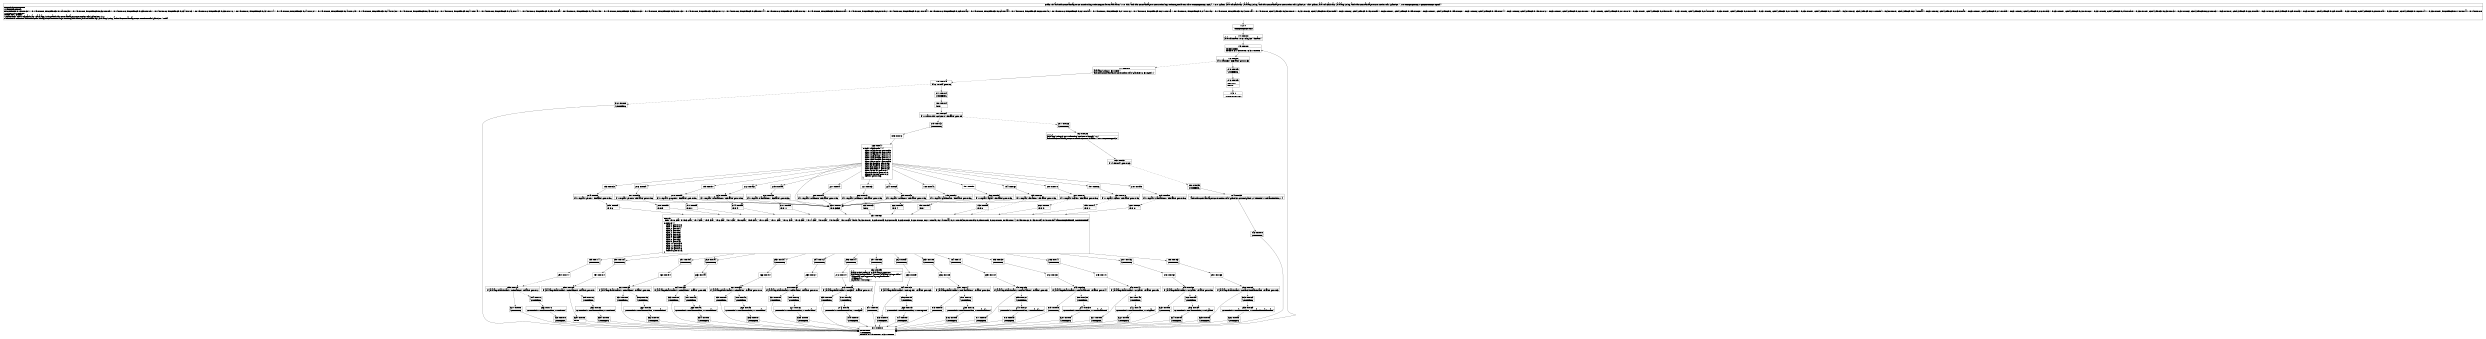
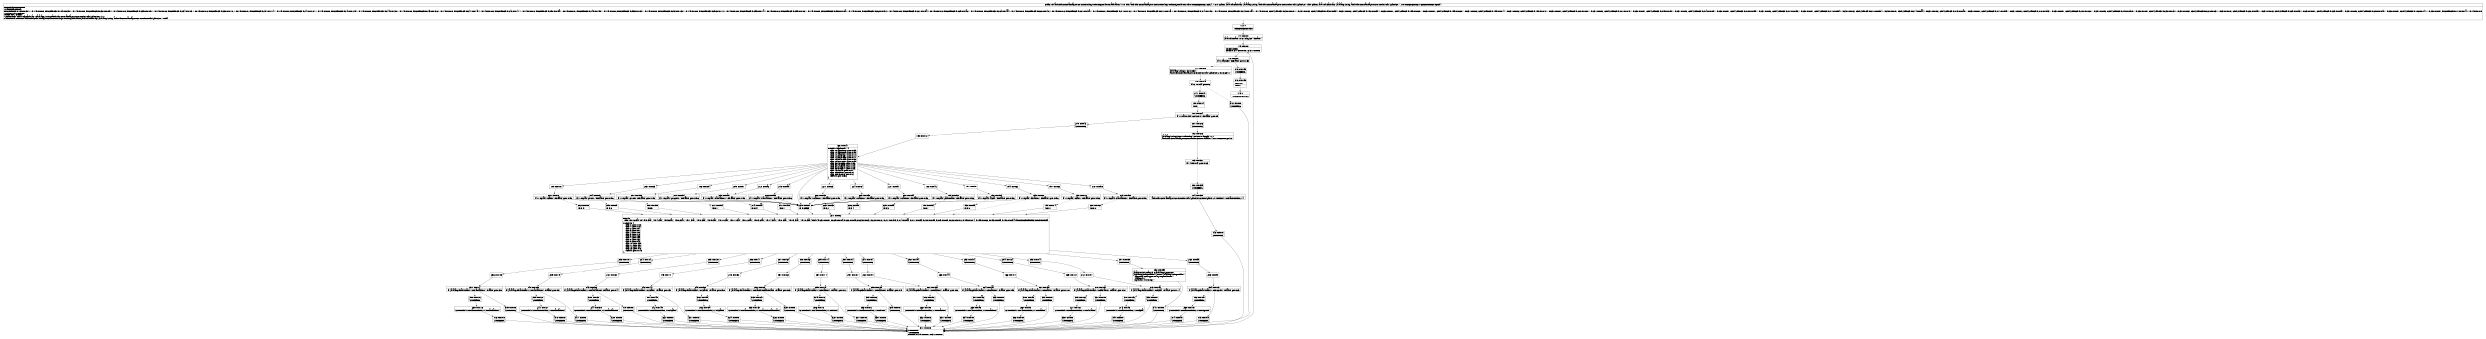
  digraph {
    node [shape=record]
    n1 [label="{172\:\ ?|MTH_ENTER_BLOCK\l}"]
    n2 [label="{174\:\ 0x0000|java.util.Iterator r0 = r8.keySet().iterator()\l}"]
    n3 [label="{175\:\ 0x0008|LOOP_START\lLOOP:0: B:175:0x0008\-\>B:311:0x0008\l}"]
    n4 [label="{176\:\ 0x000c|if (r0.hasNext() == false) goto L165\l}"]
    n5 [label="{177\:\ 0x000e|java.lang.String r1 = r0.next()\landroidx.constraintlayout.core.motion.utils.SplineSet r2 = r8.get(r1)\l}"]
    n6 [label="{278\:\ 0x01e5|SYNTHETIC\l}"]
    n7 [label="{178\:\ 0x001a|if (r2 != null) goto L6\l}"]
    n8 [label="{276\:\ 0x01e5|RETURN\l|return\l}"]
    n9 [label="{277\:\ 0x001d|SYNTHETIC\l}"]
    n10 [label="{312\:\ 0x0008|SYNTHETIC\l}"]
    n11 [label="{180\:\ 0x001d|r5 = 1\l}"]
    n12 [label="{311\:\ 0x0008|LOOP_END\lSYNTHETIC\lLOOP:0: B:175:0x0008\-\>B:311:0x0008\l}"]
    n13 [label="{181\:\ 0x0024|if (r1.startsWith(\"CUSTOM\") == false) goto L9\l}"]
    n14 [label="{279\:\ 0x0042|SYNTHETIC\l}"]
    n15 [label="{281\:\ 0x0026|SYNTHETIC\l}"]
    n16 [label="{185\:\ 0x0042}"]
    n17 [label="{182\:\ 0x0026|java.lang.String r3 = r1.substring(\"CUSTOM\".length() + 1)\landroidx.constraintlayout.core.motion.CustomVariable r4 = r7.mCustom.get(r3)\l}"]
    n18 [label="{186\:\ 0x0047|switch(r1.hashCode()) \{\l    case \-1249320806: goto L153;\l    case \-1249320805: goto L150;\l    case \-1249320804: goto L147;\l    case \-1225497657: goto L144;\l    case \-1225497656: goto L141;\l    case \-1225497655: goto L138;\l    case \-1001078227: goto L135;\l    case \-987906986: goto L132;\l    case \-987906985: goto L129;\l    case \-908189618: goto L126;\l    case \-908189617: goto L123;\l    case \-4379043: goto L121;\l    case 92909918: goto L118;\l    case 803192288: goto L12;\l    default: goto L156;\l\}\l}"]
    n19 [label="{188\:\ 0x004c}"]
    n20 [label="{191\:\ 0x0057}"]
    n21 [label="{194\:\ 0x0062}"]
    n22 [label="{197\:\ 0x006c}"]
    n23 [label="{200\:\ 0x0078}"]
    n24 [label="{203\:\ 0x0083}"]
    n25 [label="{206\:\ 0x008d}"]
    n26 [label="{209\:\ 0x0097}"]
    n27 [label="{212\:\ 0x00a2}"]
    n28 [label="{215\:\ 0x00ad}"]
    n29 [label="{218\:\ 0x00b8}"]
    n30 [label="{221\:\ 0x00c3}"]
    n31 [label="{224\:\ 0x00cd}"]
    n32 [label="{227\:\ 0x00d7}"]
    n33 [label="{230\:\ 0x00e1|r5 = 65535\l}"]
    n34 [label="{189\:\ 0x0052|if (r1.equals(\"pathRotate\") == false) goto L156\l}"]
    n35 [label="{192\:\ 0x005d|if (r1.equals(\"alpha\") == false) goto L156\l}"]
    n36 [label="{195\:\ 0x0068|if (r1.equals(\"elevation\") == false) goto L156\l}"]
    n37 [label="{198\:\ 0x0072|if (r1.equals(\"scaleY\") == false) goto L156\l}"]
    n38 [label="{201\:\ 0x007e|if (r1.equals(\"scaleX\") == false) goto L156\l}"]
    n39 [label="{204\:\ 0x0089|if (r1.equals(\"pivotY\") == false) goto L156\l}"]
    n40 [label="{207\:\ 0x0093|if (r1.equals(\"pivotX\") == false) goto L156\l}"]
    n41 [label="{210\:\ 0x009d|if (r1.equals(\"progress\") == false) goto L156\l}"]
    n42 [label="{213\:\ 0x00a8|if (r1.equals(\"translationZ\") == false) goto L156\l}"]
    n43 [label="{216\:\ 0x00b3|if (r1.equals(\"translationY\") == false) goto L156\l}"]
    n44 [label="{219\:\ 0x00be|if (r1.equals(\"translationX\") == false) goto L156\l}"]
    n45 [label="{222\:\ 0x00c9|if (r1.equals(\"rotationZ\") == false) goto L156\l}"]
    n46 [label="{225\:\ 0x00d3|if (r1.equals(\"rotationY\") == false) goto L156\l}"]
    n47 [label="{228\:\ 0x00dd|if (r1.equals(\"rotationX\") == false) goto L156\l}"]
    n48 [label="{231\:\ 0x00e2|PHI: r5 \l  PHI: (r5v16 char) = (r5v3 char), (r5v4 char), (r5v5 char), (r5v6 char), (r5v7 char), (r5v8 char), (r5v9 char), (r5v10 char), (r5v11 char), (r5v12 char), (r5v13 char), (r5v14 char), (r5v0 char), (r5v15 char), (r5v18 char) binds: [B:230:0x00e1, B:229:0x00df, B:226:0x00d5, B:223:0x00cb, B:220:0x00c0, B:217:0x00b5, B:214:0x00aa, B:211:0x009f, B:208:0x0095, B:205:0x008b, B:202:0x0080, B:199:0x0074, B:195:0x0068, B:193:0x005f, B:190:0x0054] A[DONT_GENERATE, DONT_INLINE]\l|switch(r5) \{\l    case 0: goto L108;\l    case 1: goto L101;\l    case 2: goto L94;\l    case 3: goto L87;\l    case 4: goto L80;\l    case 5: goto L73;\l    case 6: goto L66;\l    case 7: goto L59;\l    case 8: goto L52;\l    case 9: goto L45;\l    case 10: goto L38;\l    case 11: goto L31;\l    case 12: goto L24;\l    case 13: goto L16;\l    default: goto L115;\l\}\l}"]
    n49 [label="{190\:\ 0x0054|r5 = 7\l}"]
    n50 [label="{282\:\ 0x00fd|SYNTHETIC\l}"]
    n51 [label="{283\:\ 0x010e|SYNTHETIC\l}"]
    n52 [label="{284\:\ 0x011f|SYNTHETIC\l}"]
    n53 [label="{285\:\ 0x0130|SYNTHETIC\l}"]
    n54 [label="{286\:\ 0x0141|SYNTHETIC\l}"]
    n55 [label="{287\:\ 0x0152|SYNTHETIC\l}"]
    n56 [label="{288\:\ 0x0163|SYNTHETIC\l}"]
    n57 [label="{289\:\ 0x0174|SYNTHETIC\l}"]
    n58 [label="{290\:\ 0x0184|SYNTHETIC\l}"]
    n59 [label="{291\:\ 0x0194|SYNTHETIC\l}"]
    n60 [label="{292\:\ 0x01a4|SYNTHETIC\l}"]
    n61 [label="{293\:\ 0x01b4|SYNTHETIC\l}"]
    n62 [label="{294\:\ 0x01c4|SYNTHETIC\l}"]
    n63 [label="{295\:\ 0x01d4|SYNTHETIC\l}"]
    n64 [label="{297\:\ 0x00e5|SYNTHETIC\l}"]
    n65 [label="{233\:\ 0x00fd}"]
    n66 [label="{236\:\ 0x010e}"]
    n67 [label="{239\:\ 0x011f}"]
    n68 [label="{242\:\ 0x0130}"]
    n69 [label="{245\:\ 0x0141}"]
    n70 [label="{248\:\ 0x0152}"]
    n71 [label="{251\:\ 0x0163}"]
    n72 [label="{254\:\ 0x0174}"]
    n73 [label="{257\:\ 0x0184}"]
    n74 [label="{260\:\ 0x0194}"]
    n75 [label="{263\:\ 0x01a4}"]
    n76 [label="{266\:\ 0x01b4}"]
    n77 [label="{269\:\ 0x01c4}"]
    n78 [label="{272\:\ 0x01d4}"]
    n79 [label="{232\:\ 0x00e5|java.io.PrintStream r3 = java.lang.System.err\ljava.lang.StringBuilder r4 = new java.lang.StringBuilder()\lr4.append(\"not supported by KeyAttributes \")\lr4.append(r1)\lr3.println(r4.toString())\l}"]
    n80 [label="{234\:\ 0x0103|if (java.lang.Float.isNaN(r7.mProgress) != false) goto L23\l}"]
    n81 [label="{296\:\ 0x0105|SYNTHETIC\l}"]
    n82 [label="{313\:\ 0x0008|SYNTHETIC\l}"]
    n83 [label="{235\:\ 0x0105|r2.setPoint(r7.mFramePosition, r7.mProgress)\l}"]
    n84 [label="{314\:\ 0x0008|SYNTHETIC\l}"]
    n85 [label="{237\:\ 0x0114|if (java.lang.Float.isNaN(r7.mTranslationZ) != false) goto L30\l}"]
    n86 [label="{298\:\ 0x0116|SYNTHETIC\l}"]
    n87 [label="{315\:\ 0x0008|SYNTHETIC\l}"]
    n88 [label="{238\:\ 0x0116|r2.setPoint(r7.mFramePosition, r7.mTranslationZ)\l}"]
    n89 [label="{316\:\ 0x0008|SYNTHETIC\l}"]
    n90 [label="{240\:\ 0x0125|if (java.lang.Float.isNaN(r7.mTranslationY) != false) goto L37\l}"]
    n91 [label="{299\:\ 0x0127|SYNTHETIC\l}"]
    n92 [label="{317\:\ 0x0008|SYNTHETIC\l}"]
    n93 [label="{241\:\ 0x0127|r2.setPoint(r7.mFramePosition, r7.mTranslationY)\l}"]
    n94 [label="{318\:\ 0x0008|SYNTHETIC\l}"]
    n95 [label="{243\:\ 0x0136|if (java.lang.Float.isNaN(r7.mTranslationX) != false) goto L44\l}"]
    n96 [label="{300\:\ 0x0138|SYNTHETIC\l}"]
    n97 [label="{319\:\ 0x0008|SYNTHETIC\l}"]
    n98 [label="{244\:\ 0x0138|r2.setPoint(r7.mFramePosition, r7.mTranslationX)\l}"]
    n99 [label="{320\:\ 0x0008|SYNTHETIC\l}"]
    n100 [label="{246\:\ 0x0147|if (java.lang.Float.isNaN(r7.mScaleY) != false) goto L51\l}"]
    n101 [label="{301\:\ 0x0149|SYNTHETIC\l}"]
    n102 [label="{321\:\ 0x0008|SYNTHETIC\l}"]
    n103 [label="{247\:\ 0x0149|r2.setPoint(r7.mFramePosition, r7.mScaleY)\l}"]
    n104 [label="{322\:\ 0x0008|SYNTHETIC\l}"]
    n105 [label="{249\:\ 0x0158|if (java.lang.Float.isNaN(r7.mScaleX) != false) goto L58\l}"]
    n106 [label="{302\:\ 0x015a|SYNTHETIC\l}"]
-   n107 [label="{323\:\ 0x0008|SYNTHETIC\l}"]
    n108 [label="{250\:\ 0x015a|r2.setPoint(r7.mFramePosition, r7.mScaleX)\l}"]
    n109 [label="{324\:\ 0x0008|SYNTHETIC\l}"]
    n110 [label="{252\:\ 0x0169|if (java.lang.Float.isNaN(r7.mTransitionPathRotate) != false) goto L65\l}"]
    n111 [label="{303\:\ 0x016b|SYNTHETIC\l}"]
    n112 [label="{325\:\ 0x0008|SYNTHETIC\l}"]
    n113 [label="{253\:\ 0x016b|r2.setPoint(r7.mFramePosition, r7.mTransitionPathRotate)\l}"]
    n114 [label="{326\:\ 0x0008|SYNTHETIC\l}"]
    n115 [label="{255\:\ 0x017a|if (java.lang.Float.isNaN(r7.mRotationY) != false) goto L72\l}"]
    n116 [label="{304\:\ 0x017c|SYNTHETIC\l}"]
    n117 [label="{327\:\ 0x0008|SYNTHETIC\l}"]
    n118 [label="{256\:\ 0x017c|r2.setPoint(r7.mFramePosition, r7.mPivotY)\l}"]
    n119 [label="{328\:\ 0x0008|SYNTHETIC\l}"]
    n120 [label="{258\:\ 0x018a|if (java.lang.Float.isNaN(r7.mRotationX) != false) goto L79\l}"]
    n121 [label="{305\:\ 0x018c|SYNTHETIC\l}"]
-   n122 [label="{329\:\ 0x0008|LOOP\l}"]
+   n122 [label="{329\:\ 0x0008|SYNTHETIC\l}"]
    n123 [label="{259\:\ 0x018c|r2.setPoint(r7.mFramePosition, r7.mPivotX)\l}"]
    n124 [label="{330\:\ 0x0008|SYNTHETIC\l}"]
    n125 [label="{261\:\ 0x019a|if (java.lang.Float.isNaN(r7.mRotationY) != false) goto L86\l}"]
    n126 [label="{306\:\ 0x019c|SYNTHETIC\l}"]
    n127 [label="{331\:\ 0x0008|SYNTHETIC\l}"]
    n128 [label="{262\:\ 0x019c|r2.setPoint(r7.mFramePosition, r7.mRotationY)\l}"]
    n129 [label="{332\:\ 0x0008|SYNTHETIC\l}"]
    n130 [label="{264\:\ 0x01aa|if (java.lang.Float.isNaN(r7.mRotationX) != false) goto L93\l}"]
    n131 [label="{307\:\ 0x01ac|SYNTHETIC\l}"]
    n132 [label="{333\:\ 0x0008|SYNTHETIC\l}"]
    n133 [label="{265\:\ 0x01ac|r2.setPoint(r7.mFramePosition, r7.mRotationX)\l}"]
    n134 [label="{334\:\ 0x0008|SYNTHETIC\l}"]
    n135 [label="{267\:\ 0x01ba|if (java.lang.Float.isNaN(r7.mRotation) != false) goto L100\l}"]
    n136 [label="{308\:\ 0x01bc|SYNTHETIC\l}"]
    n137 [label="{335\:\ 0x0008|SYNTHETIC\l}"]
    n138 [label="{268\:\ 0x01bc|r2.setPoint(r7.mFramePosition, r7.mRotation)\l}"]
    n139 [label="{336\:\ 0x0008|SYNTHETIC\l}"]
    n140 [label="{270\:\ 0x01ca|if (java.lang.Float.isNaN(r7.mElevation) != false) goto L107\l}"]
    n141 [label="{309\:\ 0x01cc|SYNTHETIC\l}"]
    n142 [label="{337\:\ 0x0008|SYNTHETIC\l}"]
    n143 [label="{271\:\ 0x01cc|r2.setPoint(r7.mFramePosition, r7.mElevation)\l}"]
    n144 [label="{338\:\ 0x0008|SYNTHETIC\l}"]
    n145 [label="{273\:\ 0x01da|if (java.lang.Float.isNaN(r7.mAlpha) != false) goto L114\l}"]
    n146 [label="{310\:\ 0x01dc|SYNTHETIC\l}"]
    n147 [label="{339\:\ 0x0008|SYNTHETIC\l}"]
    n148 [label="{274\:\ 0x01dc|r2.setPoint(r7.mFramePosition, r7.mAlpha)\l}"]
    n149 [label="{340\:\ 0x0008|SYNTHETIC\l}"]
    n150 [label="{341\:\ 0x0008|SYNTHETIC\l}"]
    n151 [label="{193\:\ 0x005f|r5 = 0\l}"]
    n152 [label="{199\:\ 0x0074|r5 = 't'\l}"]
    n153 [label="{202\:\ 0x0080|r5 = 'b'\l}"]
    n154 [label="{205\:\ 0x008b|r5 = 6\l}"]
    n155 [label="{208\:\ 0x0095|r5 = 5\l}"]
    n156 [label="{211\:\ 0x009f|r5 = 'r'\l}"]
    n157 [label="{214\:\ 0x00aa|r5 = 'f'\l}"]
    n158 [label="{217\:\ 0x00b5|r5 = 11\l}"]
    n159 [label="{220\:\ 0x00c0|r5 = 'n'\l}"]
    n160 [label="{223\:\ 0x00cb|r5 = 2\l}"]
    n161 [label="{226\:\ 0x00d5|r5 = 4\l}"]
+   n162 [label="{229\:\ 0x00df|r5 = 3\l}"]
    n163 [label="{183\:\ 0x0037|if (r4 == null) goto L163\l}"]
    n164 [label="{280\:\ 0x0039|SYNTHETIC\l}"]
    n165 [label="{184\:\ 0x0039|((androidx.constraintlayout.core.motion.utils.SplineSet.CustomSpline) r2).setPoint(r7.mFramePosition, r4)\l}"]
    n166 [label="{343\:\ 0x0008|SYNTHETIC\l}"]
    n167 [label="{173\:\ ?|MTH_EXIT_BLOCK\l}"]
    n168 [label="{public void androidx.constraintlayout.core.motion.key.MotionKeyAttributes.addValues((r7v0 'this' androidx.constraintlayout.core.motion.key.MotionKeyAttributes A[IMMUTABLE_TYPE, THIS]), (r8v0 'splines' java.util.HashMap\<java.lang.String, androidx.constraintlayout.core.motion.utils.SplineSet\> A[D('splines' java.util.HashMap\<java.lang.String, androidx.constraintlayout.core.motion.utils.SplineSet\>), IMMUTABLE_TYPE, METHOD_ARGUMENT]))  | INCONSISTENT_CODE\lUSE_LINES_HINTS\lBACK_EDGE: B:183:0x0037 \-\> B:175:0x0008, BACK_EDGE: B:184:0x0039 \-\> B:175:0x0008, BACK_EDGE: B:232:0x00e5 \-\> B:175:0x0008, BACK_EDGE: B:235:0x0105 \-\> B:175:0x0008, BACK_EDGE: B:234:0x0103 \-\> B:175:0x0008, BACK_EDGE: B:238:0x0116 \-\> B:175:0x0008, BACK_EDGE: B:237:0x0114 \-\> B:175:0x0008, BACK_EDGE: B:241:0x0127 \-\> B:175:0x0008, BACK_EDGE: B:240:0x0125 \-\> B:175:0x0008, BACK_EDGE: B:244:0x0138 \-\> B:175:0x0008, BACK_EDGE: B:243:0x0136 \-\> B:175:0x0008, BACK_EDGE: B:247:0x0149 \-\> B:175:0x0008, BACK_EDGE: B:246:0x0147 \-\> B:175:0x0008, BACK_EDGE: B:250:0x015a \-\> B:175:0x0008, BACK_EDGE: B:249:0x0158 \-\> B:175:0x0008, BACK_EDGE: B:253:0x016b \-\> B:175:0x0008, BACK_EDGE: B:252:0x0169 \-\> B:175:0x0008, BACK_EDGE: B:256:0x017c \-\> B:175:0x0008, BACK_EDGE: B:255:0x017a \-\> B:175:0x0008, BACK_EDGE: B:259:0x018c \-\> B:175:0x0008, BACK_EDGE: B:258:0x018a \-\> B:175:0x0008, BACK_EDGE: B:262:0x019c \-\> B:175:0x0008, BACK_EDGE: B:261:0x019a \-\> B:175:0x0008, BACK_EDGE: B:265:0x01ac \-\> B:175:0x0008, BACK_EDGE: B:264:0x01aa \-\> B:175:0x0008, BACK_EDGE: B:268:0x01bc \-\> B:175:0x0008, BACK_EDGE: B:267:0x01ba \-\> B:175:0x0008, BACK_EDGE: B:271:0x01cc \-\> B:175:0x0008, BACK_EDGE: B:270:0x01ca \-\> B:175:0x0008, BACK_EDGE: B:274:0x01dc \-\> B:175:0x0008, BACK_EDGE: B:273:0x01da \-\> B:175:0x0008, CROSS_EDGE: B:230:0x00e1 \-\> B:231:0x00e2, CROSS_EDGE: B:193:0x005f \-\> B:231:0x00e2, CROSS_EDGE: B:192:0x005d \-\> B:230:0x00e1, CROSS_EDGE: B:195:0x0068 \-\> B:230:0x00e1, CROSS_EDGE: B:195:0x0068 \-\> B:231:0x00e2, CROSS_EDGE: B:199:0x0074 \-\> B:231:0x00e2, CROSS_EDGE: B:198:0x0072 \-\> B:230:0x00e1, CROSS_EDGE: B:202:0x0080 \-\> B:231:0x00e2, CROSS_EDGE: B:201:0x007e \-\> B:230:0x00e1, CROSS_EDGE: B:205:0x008b \-\> B:231:0x00e2, CROSS_EDGE: B:204:0x0089 \-\> B:230:0x00e1, CROSS_EDGE: B:208:0x0095 \-\> B:231:0x00e2, CROSS_EDGE: B:207:0x0093 \-\> B:230:0x00e1, CROSS_EDGE: B:211:0x009f \-\> B:231:0x00e2, CROSS_EDGE: B:210:0x009d \-\> B:230:0x00e1, CROSS_EDGE: B:214:0x00aa \-\> B:231:0x00e2, CROSS_EDGE: B:213:0x00a8 \-\> B:230:0x00e1, CROSS_EDGE: B:217:0x00b5 \-\> B:231:0x00e2, CROSS_EDGE: B:216:0x00b3 \-\> B:230:0x00e1, CROSS_EDGE: B:220:0x00c0 \-\> B:231:0x00e2, CROSS_EDGE: B:219:0x00be \-\> B:230:0x00e1, CROSS_EDGE: B:223:0x00cb \-\> B:231:0x00e2, CROSS_EDGE: B:222:0x00c9 \-\> B:230:0x00e1, CROSS_EDGE: B:226:0x00d5 \-\> B:231:0x00e2, CROSS_EDGE: B:225:0x00d3 \-\> B:230:0x00e1, CROSS_EDGE: B:229:0x00df \-\> B:231:0x00e2, CROSS_EDGE: B:228:0x00dd \-\> B:230:0x00e1, CROSS_EDGE: B:186:0x0047 \-\> B:230:0x00e1, BACK_EDGE: B:178:0x001a \-\> B:175:0x0008\lINLINE_NOT_NEEDED\lTYPE_VARS: EMPTY\lSIGNATURE: (Ljava\/util\/HashMap\<Ljava\/lang\/String;Landroidx\/constraintlayout\/core\/motion\/utils\/SplineSet;\>;)V\lMETHOD_OVERRIDE: [androidx.constraintlayout.core.motion.key.MotionKey.addValues(java.util.HashMap\<java.lang.String, androidx.constraintlayout.core.motion.utils.SplineSet\>):void]\l}"]
    n1 -> n2
    n2 -> n3
    n3 -> n4
    n4 -> n5 [style=dashed]
    n4 -> n6
    n5 -> n7
    n6 -> n8
    n7 -> n9
    n7 -> n10 [style=dashed]
    n8 -> n167
    n9 -> n11
    n10 -> n12
    n11 -> n13
    n12 -> n3
    n13 -> n14
    n13 -> n15 [style=dashed]
    n14 -> n16
    n15 -> n17
    n16 -> n18
    n17 -> n163
    n18 -> n19
    n18 -> n20
    n18 -> n21
    n18 -> n22
    n18 -> n23
    n18 -> n24
    n18 -> n25
    n18 -> n26
    n18 -> n27
    n18 -> n28
    n18 -> n29
    n18 -> n30
    n18 -> n31
    n18 -> n32
    n18 -> n33
    n19 -> n34
    n20 -> n35
    n21 -> n36
    n22 -> n37
    n23 -> n38
    n24 -> n39
    n25 -> n40
    n26 -> n41
    n27 -> n42
    n28 -> n43
    n29 -> n44
    n30 -> n45
    n31 -> n46
    n32 -> n47
    n33 -> n48
    n34 -> n33
    n34 -> n49 [style=dashed]
    n35 -> n33
    n35 -> n151 [style=dashed]
    n36 -> n33
    n36 -> n48 [style=dashed]
    n37 -> n152 [style=dashed]
    n38 -> n33
    n38 -> n153 [style=dashed]
    n39 -> n33
    n39 -> n154 [style=dashed]
    n40 -> n33
    n40 -> n155 [style=dashed]
    n41 -> n33
    n41 -> n156 [style=dashed]
    n42 -> n33
    n42 -> n157 [style=dashed]
    n43 -> n33
    n43 -> n158 [style=dashed]
    n44 -> n159 [style=dashed]
    n45 -> n33
    n45 -> n160 [style=dashed]
    n46 -> n33
    n46 -> n161 [style=dashed]
    n47 -> n33
+   n47 -> n162 [style=dashed]
    n48 -> n50
    n48 -> n51
    n48 -> n52
    n48 -> n53
    n48 -> n54
    n48 -> n55
    n48 -> n56
    n48 -> n57
    n48 -> n58
    n48 -> n59
    n48 -> n60
    n48 -> n61
    n48 -> n62
    n48 -> n63
    n48 -> n64
    n49 -> n48
    n50 -> n65
    n51 -> n66
    n52 -> n67
    n53 -> n68
    n54 -> n69
    n55 -> n70
    n56 -> n71
    n57 -> n72
    n58 -> n73
    n59 -> n74
    n60 -> n75
    n61 -> n76
    n62 -> n77
    n63 -> n78
    n64 -> n79
    n65 -> n80
    n66 -> n85
    n67 -> n90
    n68 -> n95
    n69 -> n100
    n70 -> n105
    n71 -> n110
    n72 -> n115
    n73 -> n120
    n74 -> n125
    n75 -> n130
    n76 -> n135
    n77 -> n140
    n78 -> n145
    n79 -> n150
    n80 -> n81 [style=dashed]
    n80 -> n82
    n81 -> n83
    n82 -> n12
    n83 -> n84
    n84 -> n12
    n85 -> n86 [style=dashed]
    n85 -> n87
    n86 -> n88
    n87 -> n12
    n88 -> n89
    n89 -> n12
    n90 -> n91 [style=dashed]
    n90 -> n92
    n91 -> n93
    n92 -> n12
    n93 -> n94
    n94 -> n12
    n95 -> n96 [style=dashed]
    n95 -> n97
    n96 -> n98
    n97 -> n12
    n98 -> n99
    n99 -> n12
    n100 -> n101 [style=dashed]
    n100 -> n102
    n101 -> n103
    n102 -> n12
    n103 -> n104
    n104 -> n12
    n105 -> n106 [style=dashed]
-   n105 -> n107
    n106 -> n108
-   n107 -> n12
    n108 -> n109
    n109 -> n12
    n110 -> n111 [style=dashed]
    n110 -> n112
    n111 -> n113
    n112 -> n12
    n113 -> n114
    n114 -> n12
    n115 -> n116 [style=dashed]
    n115 -> n117
    n116 -> n118
    n117 -> n12
    n118 -> n119
    n119 -> n12
    n120 -> n121 [style=dashed]
    n120 -> n122
    n121 -> n123
    n122 -> n12
    n123 -> n124
    n124 -> n12
    n125 -> n126 [style=dashed]
    n125 -> n127
    n126 -> n128
    n127 -> n12
    n128 -> n129
    n129 -> n12
    n130 -> n131 [style=dashed]
    n130 -> n132
    n131 -> n133
    n132 -> n12
    n133 -> n134
    n134 -> n12
    n135 -> n136 [style=dashed]
    n135 -> n137
    n136 -> n138
    n137 -> n12
    n138 -> n139
    n139 -> n12
    n140 -> n141 [style=dashed]
    n140 -> n142
    n141 -> n143
    n142 -> n12
    n143 -> n144
    n144 -> n12
    n145 -> n146 [style=dashed]
    n145 -> n147
    n146 -> n148
    n147 -> n12
    n148 -> n149
    n149 -> n12
    n150 -> n12
    n151 -> n48
    n152 -> n48
    n153 -> n48
    n154 -> n48
    n155 -> n48
    n156 -> n48
    n157 -> n48
    n158 -> n48
    n159 -> n48
    n160 -> n48
    n161 -> n48
+   n162 -> n48
    n163 -> n164 [style=dashed]
    n164 -> n165
    n165 -> n166
    n166 -> n12
    n168 -> n1
  }
